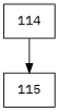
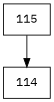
  digraph {
    fontname="IBM Plex Mono"
    node [shape=record fontname="IBM Plex Mono"]
    n1 [label="{114}"]
    n2 [label="{115}"]
-   n1 -> n2 [fontname="IBM Plex Mono"]
+   n2 -> n1 [fontname="IBM Plex Mono"]
  }
